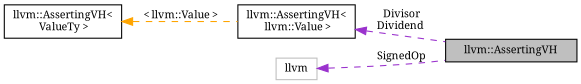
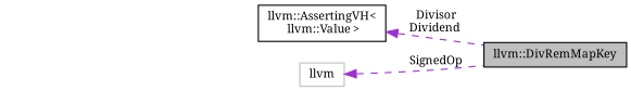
  digraph {
    fontname="Noto Serif"
    rankdir=LR
    node [color=black fontname="Noto Serif" fontsize=10 shape=record]
    edge [color=darkorchid3 dir=back fontname="Noto Serif" fontsize=10 labelfontname=Helvetica labelfontsize=10 style=dashed]
-   n1 [fillcolor=grey75 fontcolor=black height=0.2 label="llvm::AssertingVH" style=filled width=0.4]
+   n1 [fillcolor=grey75 fontcolor=black height=0.2 label="llvm::DivRemMapKey" style=filled width=0.4]
    n2 [height=0.2 label="llvm::AssertingVH\<\l llvm::Value \>" width=0.4]
-   n3 [height=0.2 label="llvm::AssertingVH\<\l ValueTy \>" width=0.4]
    n4 [color=grey75 height=0.2 label=llvm width=0.4]
    n2 -> n1 [label=" Divisor\nDividend"]
-   n3 -> n2 [color=orange label=" \< llvm::Value \>"]
    n4 -> n1 [label=" SignedOp"]
  }
